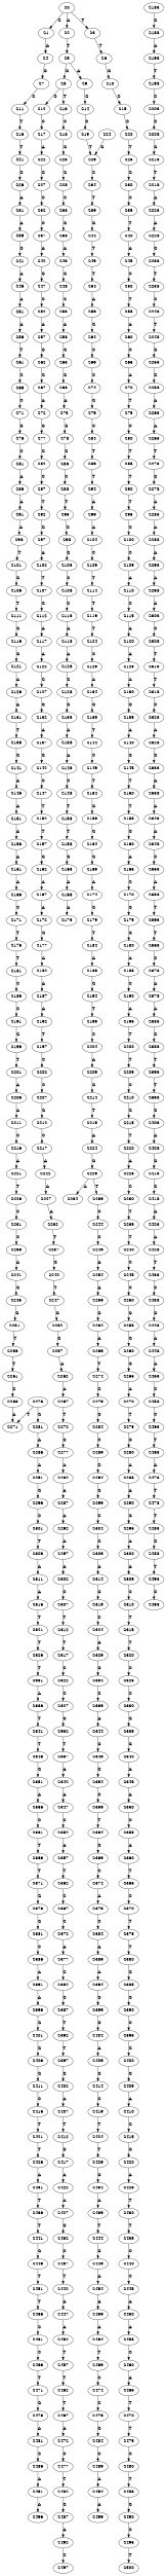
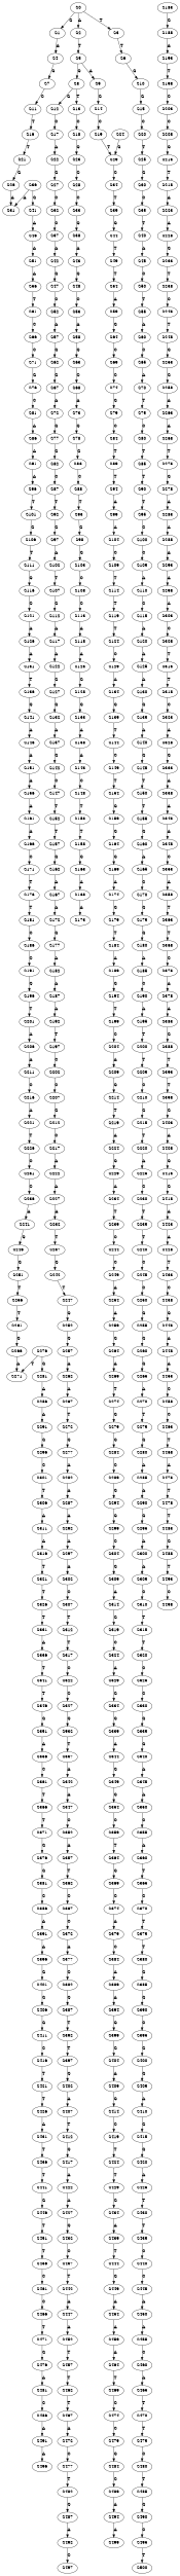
  strict digraph {
    S0
    S1
    S2
    S3
    S4
    S5
    S6
    S7
    S8
    S9
    S10
    S11
    S12
    S13
    S14
    S15
    S16
    S17
    S18
    S19
    S20
    S21
    S22
    S23
    S29
    S25
    S26
    S27
    S28
    S24
    S30
    S31
    S32
    S33
    S34
    S35
    S36
    S37
    S38
    S39
    S40
    S41
    S42
    S43
    S44
    S45
    S46
    S47
    S48
    S49
    S50
    S51
    S52
    S53
    S54
    S55
    S56
    S57
    S58
    S59
    S60
    S61
    S62
    S63
    S64
    S65
    S66
    S67
    S68
    S69
    S70
    S71
    S72
    S73
    S74
    S75
    S76
    S77
    S78
    S79
    S80
    S81
    S82
    S83
    S84
    S85
    S86
    S87
    S88
    S89
    S90
    S91
    S92
    S93
    S94
    S95
    S96
    S97
    S98
    S99
    S100
    S101
    S102
    S103
    S104
    S105
    S106
    S107
    S108
    S109
    S110
    S111
    S112
    S113
    S114
    S115
    S116
    S117
    S118
    S119
    S120
    S121
    S122
    S123
    S124
    S125
    S126
    S127
    S128
    S129
    S130
    S131
    S132
    S133
    S134
    S135
    S136
    S137
    S138
    S139
    S140
    S141
    S142
    S143
    S144
    S145
    S146
    S147
    S148
    S149
    S150
    S151
    S152
    S153
    S154
    S155
    S156
    S157
    S158
    S159
    S160
    S161
    S162
    S163
    S164
    S165
    S166
    S167
    S168
    S169
    S170
    S171
    S172
    S173
    S174
    S175
    S176
    S177
    S179
    S180
    S181
    S182
    S184
    S185
    S186
    S187
    S183
    S188
    S189
    S190
    S191
    S192
    S193
    S194
    S195
    S196
    S197
    S198
    S199
    S200
    S201
    S202
    S203
    S204
    S205
    S206
    S207
    S208
    S209
    S210
    S211
    S212
    S213
    S214
    S215
    S216
    S217
    S218
    S219
    S220
    S221
    S222
    S223
    S224
    S225
    S226
    S227
    S228
    S229
    S230
    S231
    S232
    S233
    S234
    S235
    S236
    S237
    S238
    S239
    S240
    S241
    S242
    S243
    S244
    S245
    S246
    S247
    S248
    S249
    S250
    S251
    S252
    S253
    S254
    S255
    S256
    S257
    S258
    S259
    S260
    S261
    S262
    S263
    S264
    S265
    S266
    S267
    S268
    S269
    S270
    S271
    S272
    S273
    S274
    S275
    S277
    S278
    S279
    S280
    S276
    S281
    S282
    S283
    S284
    S285
    S286
    S287
    S288
    S289
    S290
    S291
    S292
    S293
    S294
    S295
    S296
    S297
    S298
    S299
    S300
    S301
    S302
    S303
    S304
    S305
    S306
    S307
    S308
    S309
    S310
    S311
    S312
    S313
    S314
    S315
    S316
    S317
    S318
    S319
    S320
    S321
    S322
    S323
    S324
    S325
    S326
    S327
    S328
    S329
    S330
    S331
    n332 [label=S932]
    S333
    S334
    S335
    S336
    S337
    S338
    S339
    S340
    S341
    S342
    S343
    S344
    S345
    S346
    S347
    S348
    S349
    S350
    S351
    S352
    S353
    S354
    S355
    S356
    S357
    S358
    S359
    S360
    S361
    S362
    S363
    S364
    S365
    S366
    S367
    S368
    S369
    S370
    S371
    S372
    S373
    S374
    S375
    S376
    S377
    S378
    S379
    S380
    S381
    S382
    S383
    S384
    S385
    S386
    S387
    S388
    S389
    S390
    S391
    S392
    S393
    S394
    S395
    S396
    S397
    S398
    S399
    S400
    S401
    S402
    S403
    S404
    S405
    S406
    S407
    S408
    S409
    S410
    S411
    S412
    S413
    S414
    S415
    S416
    S417
    S418
    S419
    S420
    S421
    S422
    S423
    S424
    S425
    S426
    S427
    S428
    S429
    S430
    S431
    S432
    S433
    S434
    S435
    S436
    S437
    S438
    S439
    S440
    S441
    S442
    S443
    S444
    S445
    S446
    S447
    S448
    S449
    S450
    S451
    S452
    S453
    S454
    S455
    S456
    S457
    S458
    S459
    S460
    S461
    S462
    S463
    S464
    S465
    S466
    S467
    S468
    S469
    S470
    S471
    S472
    S473
    S474
    S475
    S476
    S477
    S478
    S479
    S480
    S481
    S482
    S483
    S484
    S485
    S486
    S487
    S488
    S489
    S490
    S491
    S492
    S493
    S494
    S495
    S496
    S497
    S498
    S499
    S500
    S0 -> S1 [label=G]
    S0 -> S2 [label=A]
    S0 -> S3 [label=T]
    S1 -> S4 [label=A]
    S2 -> S5 [label=T]
    S3 -> S6 [label=T]
    S4 -> S7 [label=G]
    S5 -> S8 [label=G]
    S5 -> S9 [label=A]
    S6 -> S10 [label=G]
    S7 -> S11 [label=C]
    S8 -> S12 [label=G]
    S8 -> S13 [label=T]
    S9 -> S14 [label=G]
    S10 -> S15 [label=G]
    S11 -> S16 [label=T]
    S12 -> S17 [label=C]
    S13 -> S18 [label=C]
    S14 -> S19 [label=C]
    S15 -> S20 [label=C]
    S16 -> S21 [label=T]
    S17 -> S22 [label=A]
    S18 -> S23 [label=G]
    S19 -> S29 [label=T]
    S20 -> S25 [label=T]
    S21 -> S26 [label=G]
    S22 -> S27 [label=G]
    S23 -> S28 [label=G]
    S29 -> S34 [label=C]
    S25 -> S30 [label=G]
    S26 -> S31 [label=A]
    S27 -> S32 [label=C]
    S28 -> S33 [label=C]
    S24 -> S29 [label=G]
    S30 -> S35 [label=C]
-   S31 -> S36 [label=A]
+   S36 -> S31 [label=A]
    S32 -> S37 [label=C]
    S33 -> S38 [label=G]
    S34 -> S39 [label=T]
    S35 -> S40 [label=T]
    S36 -> S41 [label=G]
    S37 -> S42 [label=A]
    S38 -> S43 [label=A]
    S39 -> S44 [label=G]
    S40 -> S45 [label=A]
    S41 -> S46 [label=A]
    S42 -> S47 [label=G]
    S43 -> S48 [label=G]
    S44 -> S49 [label=T]
    S45 -> S50 [label=C]
    S46 -> S51 [label=A]
    S47 -> S52 [label=C]
    S48 -> S53 [label=C]
    S49 -> S54 [label=T]
    S50 -> S55 [label=T]
    S51 -> S56 [label=A]
    S52 -> S57 [label=A]
    S53 -> S58 [label=A]
    S54 -> S59 [label=A]
    S55 -> S60 [label=A]
    S56 -> S61 [label=T]
    S57 -> S62 [label=G]
    S58 -> S63 [label=G]
    S59 -> S64 [label=G]
    S60 -> S65 [label=C]
    S61 -> S66 [label=C]
    S62 -> S67 [label=G]
    S63 -> S68 [label=G]
    S64 -> S69 [label=C]
    S65 -> S70 [label=A]
    S66 -> S71 [label=C]
    S67 -> S72 [label=A]
    S68 -> S73 [label=A]
    S69 -> S74 [label=C]
    S70 -> S75 [label=T]
    S71 -> S76 [label=G]
    S72 -> S77 [label=G]
    S73 -> S78 [label=G]
    S74 -> S79 [label=G]
    S75 -> S80 [label=C]
    S76 -> S81 [label=C]
    S77 -> S82 [label=G]
    S78 -> S83 [label=G]
    S79 -> S84 [label=C]
    S80 -> S85 [label=T]
    S81 -> S86 [label=A]
    S82 -> S87 [label=C]
    S83 -> S88 [label=C]
    S84 -> S89 [label=T]
    S85 -> S90 [label=T]
    S86 -> S91 [label=A]
    S87 -> S92 [label=T]
    S88 -> S93 [label=T]
    S89 -> S94 [label=T]
    S90 -> S95 [label=T]
    S91 -> S96 [label=A]
    S92 -> S97 [label=G]
    S93 -> S98 [label=G]
    S94 -> S99 [label=A]
    S95 -> S100 [label=C]
    S96 -> S101 [label=T]
    S97 -> S102 [label=A]
    S98 -> S103 [label=G]
    S99 -> S104 [label=A]
    S100 -> S105 [label=C]
    S101 -> S106 [label=G]
    S102 -> S107 [label=T]
    S103 -> S108 [label=C]
    S104 -> S109 [label=C]
    S105 -> S110 [label=A]
    S106 -> S111 [label=T]
    S107 -> S112 [label=G]
    S108 -> S113 [label=C]
    S109 -> S114 [label=T]
    S110 -> S115 [label=C]
    S111 -> S116 [label=G]
    S112 -> S117 [label=A]
    S113 -> S118 [label=A]
    S114 -> S119 [label=T]
    S115 -> S120 [label=A]
    S116 -> S121 [label=G]
    S117 -> S122 [label=A]
    S118 -> S123 [label=A]
    S119 -> S124 [label=T]
    S120 -> S125 [label=A]
    S121 -> S126 [label=A]
    S122 -> S127 [label=G]
    S123 -> S128 [label=G]
    S124 -> S129 [label=C]
    S125 -> S130 [label=A]
    S126 -> S131 [label=A]
    S127 -> S132 [label=G]
    S128 -> S133 [label=G]
    S129 -> S134 [label=A]
    S130 -> S135 [label=G]
    S131 -> S136 [label=T]
    S132 -> S137 [label=A]
    S133 -> S138 [label=A]
    S134 -> S139 [label=G]
    S135 -> S140 [label=A]
    S136 -> S141 [label=G]
    S137 -> S142 [label=G]
    S138 -> S143 [label=A]
    S139 -> S144 [label=T]
    S140 -> S145 [label=G]
    S141 -> S146 [label=A]
    S142 -> S147 [label=C]
    S143 -> S148 [label=C]
    S144 -> S149 [label=C]
    S145 -> S150 [label=T]
    S146 -> S151 [label=A]
    S147 -> S152 [label=T]
    S148 -> S153 [label=T]
    S149 -> S154 [label=T]
    S150 -> S155 [label=T]
    S151 -> S156 [label=A]
    S152 -> S157 [label=T]
    S153 -> S158 [label=T]
    S154 -> S159 [label=G]
    S155 -> S160 [label=G]
    S156 -> S161 [label=A]
    S157 -> S162 [label=G]
    S158 -> S163 [label=G]
    S159 -> S164 [label=G]
    S160 -> S165 [label=A]
    S161 -> S166 [label=A]
    S162 -> S167 [label=A]
    S163 -> S168 [label=A]
    S164 -> S169 [label=G]
    S165 -> S170 [label=C]
    S166 -> S171 [label=C]
    S167 -> S172 [label=A]
    S168 -> S173 [label=A]
    S169 -> S174 [label=A]
    S170 -> S175 [label=G]
    S171 -> S176 [label=T]
    S172 -> S177 [label=G]
    S174 -> S179 [label=G]
    S175 -> S180 [label=G]
    S176 -> S181 [label=T]
    S177 -> S182 [label=A]
    S179 -> S184 [label=T]
    S180 -> S185 [label=A]
    S181 -> S186 [label=C]
    S182 -> S187 [label=A]
    S184 -> S189 [label=A]
    S185 -> S190 [label=C]
    S186 -> S191 [label=C]
    S187 -> S192 [label=A]
    S183 -> S188 [label=G]
    S188 -> S193 [label=A]
    S189 -> S194 [label=G]
    S190 -> S195 [label=A]
    S191 -> S196 [label=G]
    S192 -> S197 [label=T]
    S193 -> S198 [label=T]
    S194 -> S199 [label=T]
    S195 -> S200 [label=T]
    S196 -> S201 [label=T]
    S197 -> S202 [label=C]
    S198 -> S203 [label=C]
    S199 -> S204 [label=C]
    S200 -> S205 [label=T]
    S201 -> S206 [label=A]
    S202 -> S207 [label=C]
    S203 -> S208 [label=C]
    S204 -> S209 [label=A]
    S205 -> S210 [label=C]
    S206 -> S211 [label=A]
    S207 -> S212 [label=G]
    S208 -> S213 [label=G]
    S209 -> S214 [label=G]
    S210 -> S215 [label=G]
    S211 -> S216 [label=C]
    S212 -> S217 [label=C]
    S213 -> S218 [label=T]
    S214 -> S219 [label=T]
    S215 -> S220 [label=T]
    S216 -> S221 [label=A]
    S217 -> S222 [label=A]
    S218 -> S223 [label=A]
    S219 -> S224 [label=A]
    S220 -> S225 [label=A]
    S221 -> S226 [label=T]
    S222 -> S227 [label=A]
    S223 -> S228 [label=A]
    S224 -> S229 [label=G]
    S225 -> S230 [label=C]
    S226 -> S231 [label=C]
    S227 -> S232 [label=A]
    S228 -> S233 [label=G]
    S229 -> S234 [label=A]
    S230 -> S235 [label=T]
    S231 -> S236 [label=C]
    S232 -> S237 [label=T]
    S233 -> S238 [label=T]
-   S229 -> S239 [label=T]
+   S234 -> S239 [label=T]
    S235 -> S240 [label=T]
    S236 -> S241 [label=A]
    S237 -> S242 [label=G]
    S238 -> S243 [label=C]
    S239 -> S244 [label=C]
    S240 -> S245 [label=C]
    S241 -> S246 [label=G]
    S242 -> S247 [label=T]
    S243 -> S248 [label=T]
    S244 -> S249 [label=C]
    S245 -> S250 [label=C]
    S246 -> S251 [label=G]
    S247 -> S252 [label=G]
    S248 -> S253 [label=G]
    S249 -> S254 [label=A]
    S250 -> S255 [label=G]
    S251 -> S256 [label=T]
    S252 -> S257 [label=G]
    S253 -> S258 [label=G]
    S254 -> S259 [label=A]
    S255 -> S260 [label=G]
    S256 -> S261 [label=T]
    S257 -> S262 [label=A]
    S258 -> S263 [label=A]
    S259 -> S264 [label=G]
    S260 -> S265 [label=G]
    S261 -> S266 [label=G]
    S262 -> S267 [label=A]
    S263 -> S268 [label=A]
    S264 -> S269 [label=A]
    S265 -> S270 [label=A]
    S266 -> S271 [label=A]
    S267 -> S272 [label=T]
    S268 -> S273 [label=T]
    S269 -> S274 [label=T]
    S270 -> S275 [label=T]
    S272 -> S277 [label=G]
    S273 -> S278 [label=G]
    S274 -> S279 [label=G]
    S275 -> S280 [label=G]
    S277 -> S282 [label=A]
    S278 -> S283 [label=A]
    S279 -> S284 [label=G]
    S280 -> S285 [label=A]
    S276 -> S271 [label=T]
    S276 -> S281 [label=G]
    S281 -> S286 [label=A]
    S282 -> S287 [label=A]
    S283 -> S288 [label=A]
    S284 -> S289 [label=C]
    S285 -> S290 [label=A]
    S286 -> S291 [label=A]
    S287 -> S292 [label=A]
    S288 -> S293 [label=A]
    S289 -> S294 [label=G]
    S290 -> S295 [label=G]
    S291 -> S296 [label=G]
    S292 -> S297 [label=A]
    S293 -> S298 [label=A]
    S294 -> S299 [label=G]
    S295 -> S300 [label=A]
    S296 -> S301 [label=C]
    S297 -> S302 [label=A]
    S298 -> S303 [label=A]
    S299 -> S304 [label=C]
    S300 -> S305 [label=A]
    S301 -> S306 [label=T]
    S302 -> S307 [label=C]
    S303 -> S308 [label=C]
    S304 -> S309 [label=G]
    S305 -> S310 [label=C]
    S306 -> S311 [label=A]
    S307 -> S312 [label=T]
    S308 -> S313 [label=T]
    S309 -> S314 [label=A]
    S310 -> S315 [label=T]
    S311 -> S316 [label=A]
    S312 -> S317 [label=T]
    S313 -> S318 [label=T]
    S314 -> S319 [label=G]
    S315 -> S320 [label=T]
    S316 -> S321 [label=T]
    S317 -> S322 [label=C]
    S318 -> S323 [label=C]
    S319 -> S324 [label=C]
    S320 -> S325 [label=C]
    S321 -> S326 [label=T]
    S322 -> S327 [label=C]
    S323 -> S328 [label=A]
    S324 -> S329 [label=A]
    S325 -> S330 [label=C]
    S326 -> S331 [label=T]
    S327 -> n332 [label=G]
    S328 -> S333 [label=G]
    S329 -> S334 [label=G]
    S330 -> S335 [label=G]
    S331 -> S336 [label=A]
    n332 -> S337 [label=T]
    S333 -> S338 [label=A]
    S334 -> S339 [label=G]
    S335 -> S340 [label=G]
    S336 -> S341 [label=T]
    S337 -> S342 [label=A]
    S338 -> S343 [label=A]
    S339 -> S344 [label=A]
    S340 -> S345 [label=A]
    S341 -> S346 [label=T]
    S342 -> S347 [label=A]
    S343 -> S348 [label=A]
    S344 -> S349 [label=G]
    S345 -> S350 [label=A]
    S346 -> S351 [label=G]
    S347 -> S352 [label=C]
    S348 -> S353 [label=C]
    S349 -> S354 [label=G]
    S350 -> S355 [label=C]
    S351 -> S356 [label=A]
    S352 -> S357 [label=A]
    S353 -> S358 [label=A]
    S354 -> S359 [label=C]
    S355 -> S360 [label=A]
    S356 -> S361 [label=C]
    S357 -> S362 [label=T]
    S358 -> S363 [label=T]
    S359 -> S364 [label=T]
    S360 -> S365 [label=T]
    S361 -> S366 [label=T]
    S362 -> S367 [label=C]
    S363 -> S368 [label=T]
    S364 -> S369 [label=G]
    S365 -> S370 [label=C]
    S366 -> S371 [label=T]
    S367 -> S372 [label=C]
    S368 -> S373 [label=C]
    S369 -> S374 [label=C]
    S370 -> S375 [label=T]
    S371 -> S376 [label=G]
    S372 -> S377 [label=A]
    S373 -> S378 [label=A]
    S374 -> S379 [label=A]
    S375 -> S380 [label=T]
    S376 -> S381 [label=G]
    S377 -> S382 [label=G]
    S378 -> S383 [label=A]
    S379 -> S384 [label=C]
    S380 -> S385 [label=G]
    S381 -> S386 [label=C]
    S382 -> S387 [label=G]
    S383 -> S388 [label=G]
    S384 -> S389 [label=A]
    S385 -> S390 [label=G]
    S386 -> S391 [label=A]
    S387 -> S392 [label=T]
    S388 -> S393 [label=T]
    S389 -> S394 [label=A]
    S390 -> S395 [label=C]
    S391 -> S396 [label=A]
    S392 -> S397 [label=T]
    S393 -> S398 [label=T]
    S394 -> S399 [label=G]
    S395 -> S400 [label=G]
    S396 -> S401 [label=G]
    S397 -> S402 [label=G]
    S398 -> S403 [label=G]
    S399 -> S404 [label=G]
    S400 -> S405 [label=G]
    S401 -> S406 [label=G]
    S402 -> S407 [label=A]
    S403 -> S408 [label=A]
    S404 -> S409 [label=A]
    S405 -> S410 [label=A]
    S406 -> S411 [label=G]
    S407 -> S412 [label=T]
    S408 -> S413 [label=G]
    S409 -> S414 [label=G]
    S410 -> S415 [label=G]
    S411 -> S416 [label=C]
    S412 -> S417 [label=G]
    S413 -> S418 [label=G]
    S414 -> S419 [label=C]
    S415 -> S420 [label=G]
    S416 -> S421 [label=T]
    S417 -> S422 [label=A]
    S418 -> S423 [label=A]
    S419 -> S424 [label=T]
    S420 -> S425 [label=A]
    S421 -> S426 [label=T]
    S422 -> S427 [label=A]
    S423 -> S428 [label=A]
    S424 -> S429 [label=T]
    S425 -> S430 [label=T]
    S426 -> S431 [label=A]
    S427 -> S432 [label=G]
    S428 -> S433 [label=T]
    S429 -> S434 [label=G]
    S430 -> S435 [label=T]
    S431 -> S436 [label=T]
    S432 -> S437 [label=C]
    S433 -> S438 [label=C]
    S434 -> S439 [label=A]
    S435 -> S440 [label=C]
    S436 -> S441 [label=T]
    S437 -> S442 [label=T]
    S438 -> S443 [label=G]
    S439 -> S444 [label=T]
    S440 -> S445 [label=C]
    S441 -> S446 [label=G]
    S442 -> S447 [label=A]
    S443 -> S448 [label=A]
    S444 -> S449 [label=G]
    S445 -> S450 [label=A]
    S446 -> S451 [label=T]
    S447 -> S452 [label=A]
    S448 -> S453 [label=A]
    S449 -> S454 [label=A]
    S450 -> S455 [label=A]
    S451 -> S456 [label=T]
    S452 -> S457 [label=T]
    S453 -> S458 [label=C]
    S454 -> S459 [label=A]
    S455 -> S460 [label=C]
    S456 -> S461 [label=C]
    S457 -> S462 [label=T]
    S458 -> S463 [label=C]
    S459 -> S464 [label=A]
    S460 -> S465 [label=A]
    S461 -> S466 [label=C]
    S462 -> S467 [label=T]
    S463 -> S468 [label=T]
    S464 -> S469 [label=T]
    S465 -> S470 [label=T]
    S466 -> S471 [label=T]
    S467 -> S472 [label=A]
    S468 -> S473 [label=A]
    S469 -> S474 [label=C]
    S470 -> S475 [label=T]
    S471 -> S476 [label=G]
    S472 -> S477 [label=C]
    S473 -> S478 [label=T]
    S474 -> S479 [label=C]
    S475 -> S480 [label=C]
    S476 -> S481 [label=A]
    S477 -> S482 [label=T]
    S478 -> S483 [label=T]
    S479 -> S484 [label=G]
    S480 -> S485 [label=T]
    S481 -> S486 [label=C]
    S482 -> S487 [label=G]
    S483 -> S488 [label=G]
    S484 -> S489 [label=C]
    S485 -> S490 [label=G]
    S486 -> S491 [label=A]
    S487 -> S492 [label=A]
    S488 -> S493 [label=T]
    S489 -> S494 [label=A]
    S490 -> S495 [label=C]
    S491 -> S496 [label=A]
    S492 -> S497 [label=C]
    S493 -> S498 [label=C]
    S494 -> S499 [label=A]
    S495 -> S500 [label=T]
  }
